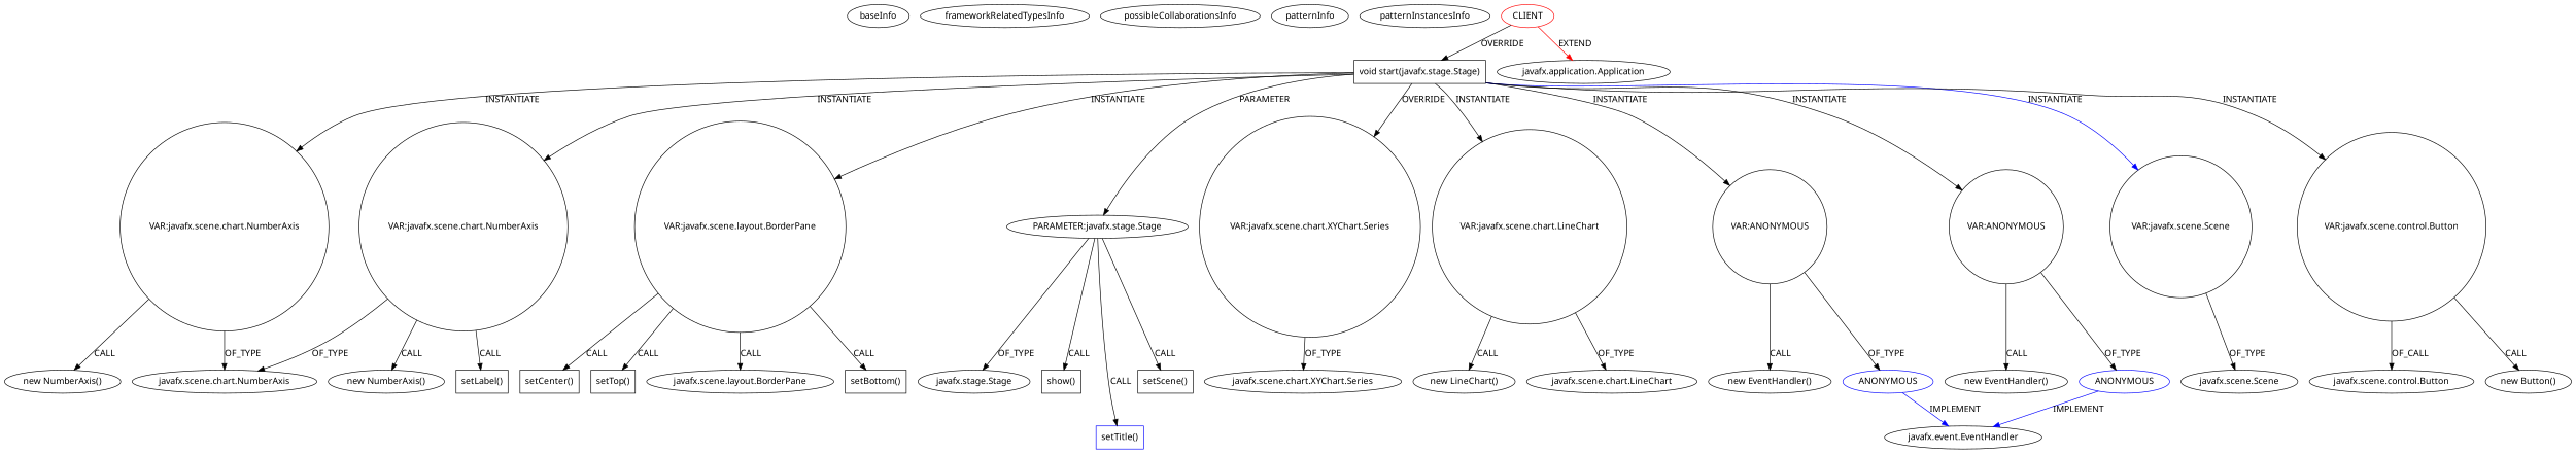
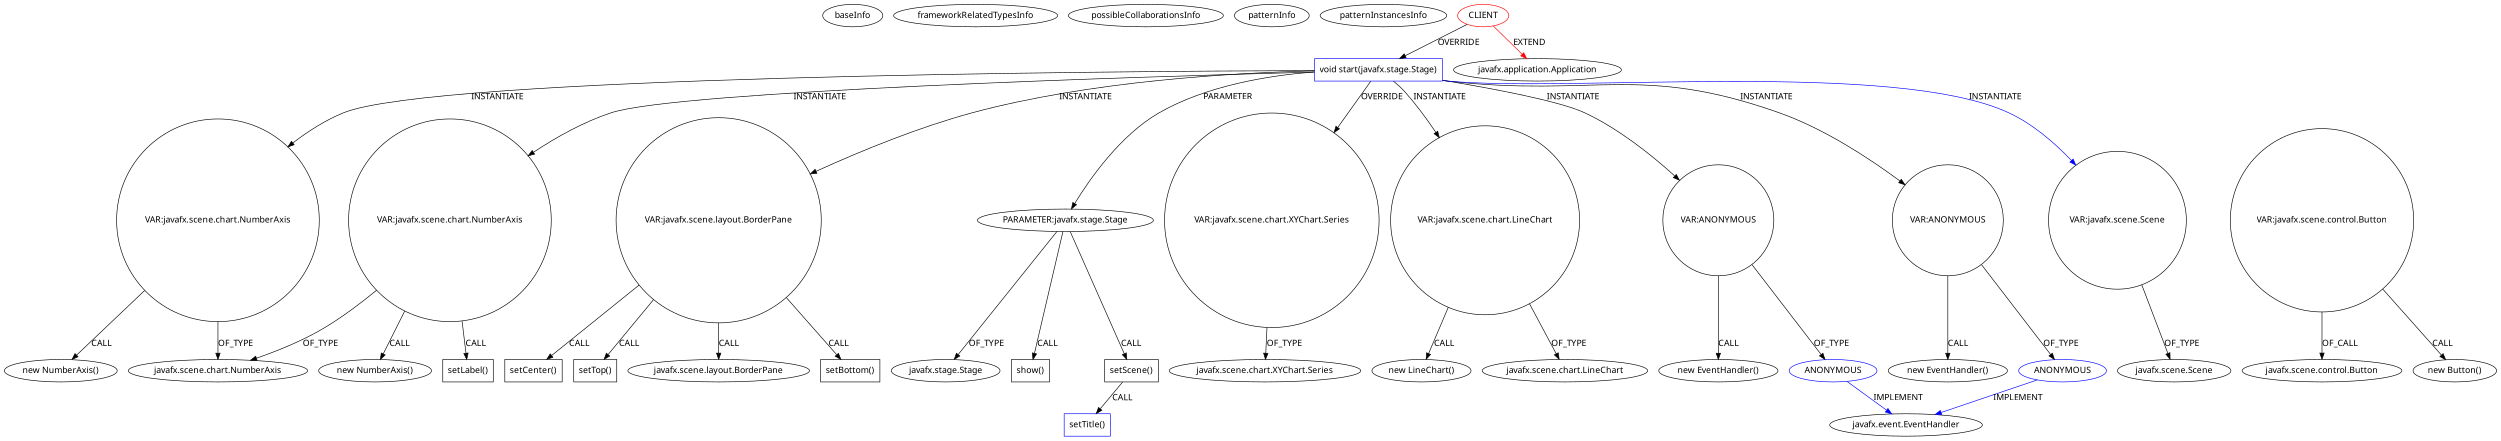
  digraph {
    fontname="Noto Sans"
    node [fontname="Noto Sans" isFrameworkType=false vertexType=VARIABLE_EXPRESION]
    edge [fontname="Noto Sans"]
    baseInfo [category=pattern graphId=2732 isAnonymous=false possibleRelation=true isFrameworkType="" vertexType=""]
    frameworkRelatedTypesInfo [0="javafx.application.Application" isFrameworkType="" vertexType=""]
    possibleCollaborationsInfo [0="2732~INSTANTIATION-OVERRIDING_METHOD_DECLARATION-~javafx.application.Application ~javafx.event.EventHandler ~false~true" 1="2732~INSTANTIATION-OVERRIDING_METHOD_DECLARATION-~javafx.application.Application ~javafx.event.EventHandler ~false~true" isFrameworkType="" vertexType=""]
    patternInfo [frequency=2.0 patternRootClient=0 isFrameworkType="" vertexType=""]
    patternInstancesInfo [0="srikarr-Woot~/srikarr-Woot/Woot-master/src/Woot.java~Woot~4256" 1="johnwatson11218-cardcitefx~/johnwatson11218-cardcitefx/cardcitefx-master/Cardcite/src/main/java/cardcite/ui/CardCiteMain.java~CardCiteMain~3353" isFrameworkType="" vertexType=""]
    n6 [label="javafx.scene.chart.NumberAxis" vertexType=FRAMEWORK_CLASS_TYPE]
    n7 [label="VAR:javafx.scene.chart.NumberAxis" shape=circle]
    n8 [label="new NumberAxis()" vertexType=CONSTRUCTOR_CALL]
    n9 [label="VAR:javafx.scene.chart.NumberAxis" shape=circle]
    n10 [label="setLabel()" shape=box vertexType=INSIDE_CALL]
    n11 [label="new NumberAxis()" vertexType=CONSTRUCTOR_CALL]
-   n12 [label="void start(javafx.stage.Stage)" shape=box vertexType=OVERRIDING_METHOD_DECLARATION]
+   n12 [label="void start(javafx.stage.Stage)" shape=box vertexType=OVERRIDING_METHOD_DECLARATION color=blue]
    n13 [label="VAR:javafx.scene.layout.BorderPane" shape=circle]
    n14 [label="PARAMETER:javafx.stage.Stage" vertexType=PARAMETER_DECLARATION]
    n15 [label="VAR:javafx.scene.chart.XYChart.Series" shape=circle]
    n16 [label="VAR:javafx.scene.chart.LineChart" shape=circle]
    n17 [label="VAR:ANONYMOUS" shape=circle]
    n18 [label="VAR:ANONYMOUS" shape=circle]
    n19 [label="VAR:javafx.scene.Scene" shape=circle]
    n20 [label="VAR:javafx.scene.control.Button" shape=circle]
    n21 [label="setTop()" shape=box vertexType=INSIDE_CALL]
    n22 [label="javafx.scene.layout.BorderPane" vertexType=FRAMEWORK_CLASS_TYPE]
    n23 [label="setBottom()" shape=box vertexType=INSIDE_CALL]
    n24 [label="setCenter()" shape=box vertexType=INSIDE_CALL]
    n25 [label="show()" shape=box vertexType=INSIDE_CALL]
    n26 [color=blue label="setTitle()" shape=box vertexType=INSIDE_CALL]
    n27 [label="javafx.stage.Stage" vertexType=FRAMEWORK_CLASS_TYPE]
    n28 [label="setScene()" shape=box vertexType=INSIDE_CALL]
    n29 [label="javafx.scene.chart.XYChart.Series" vertexType=FRAMEWORK_CLASS_TYPE]
    n30 [label="javafx.scene.chart.LineChart" vertexType=FRAMEWORK_CLASS_TYPE]
    n31 [label="new LineChart()" vertexType=CONSTRUCTOR_CALL]
    n32 [color=blue label=ANONYMOUS vertexType=REFERENCE_ANONYMOUS_DECLARATION]
    n33 [label="new EventHandler()" vertexType=CONSTRUCTOR_CALL]
    n34 [color=blue label=ANONYMOUS vertexType=REFERENCE_ANONYMOUS_DECLARATION]
    n35 [label="new EventHandler()" vertexType=CONSTRUCTOR_CALL]
    n36 [label="javafx.scene.Scene" vertexType=FRAMEWORK_CLASS_TYPE]
    n37 [label="new Button()" vertexType=CONSTRUCTOR_CALL]
    n38 [label="javafx.scene.control.Button" vertexType=FRAMEWORK_CLASS_TYPE]
    n39 [color=red label=CLIENT vertexType=ROOT_CLIENT_CLASS_DECLARATION]
    n40 [label="javafx.application.Application" vertexType=FRAMEWORK_CLASS_TYPE]
    n41 [label="javafx.event.EventHandler" vertexType=FRAMEWORK_INTERFACE_TYPE]
    n7 -> n6 [label=OF_TYPE]
    n7 -> n8 [label=CALL]
    n9 -> n6 [label=OF_TYPE]
    n9 -> n10 [label=CALL]
    n9 -> n11 [label=CALL]
    n12 -> n7 [label=INSTANTIATE]
    n12 -> n9 [label=INSTANTIATE]
    n12 -> n13 [label=INSTANTIATE]
    n12 -> n14 [label=PARAMETER]
    n12 -> n15 [label=OVERRIDE]
    n12 -> n16 [label=INSTANTIATE]
    n12 -> n17 [label=INSTANTIATE]
    n12 -> n18 [label=INSTANTIATE]
    n12 -> n19 [color=blue label=INSTANTIATE]
-   n12 -> n20 [label=INSTANTIATE]
    n13 -> n21 [label=CALL]
    n13 -> n22 [label=CALL]
    n13 -> n23 [label=CALL]
    n13 -> n24 [label=CALL]
    n14 -> n25 [label=CALL]
-   n14 -> n26 [label=CALL]
+   n28 -> n26 [label=CALL]
    n14 -> n27 [label=OF_TYPE]
    n14 -> n28 [label=CALL]
    n15 -> n29 [label=OF_TYPE]
    n16 -> n30 [label=OF_TYPE]
    n16 -> n31 [label=CALL]
    n17 -> n32 [label=OF_TYPE]
    n17 -> n33 [label=CALL]
    n18 -> n34 [label=OF_TYPE]
    n18 -> n35 [label=CALL]
    n19 -> n36 [label=OF_TYPE]
    n20 -> n37 [label=CALL]
    n20 -> n38 [label=OF_CALL]
    n32 -> n41 [color=blue label=IMPLEMENT]
    n34 -> n41 [color=blue label=IMPLEMENT]
    n39 -> n12 [label=OVERRIDE]
    n39 -> n40 [color=red label=EXTEND]
  }
